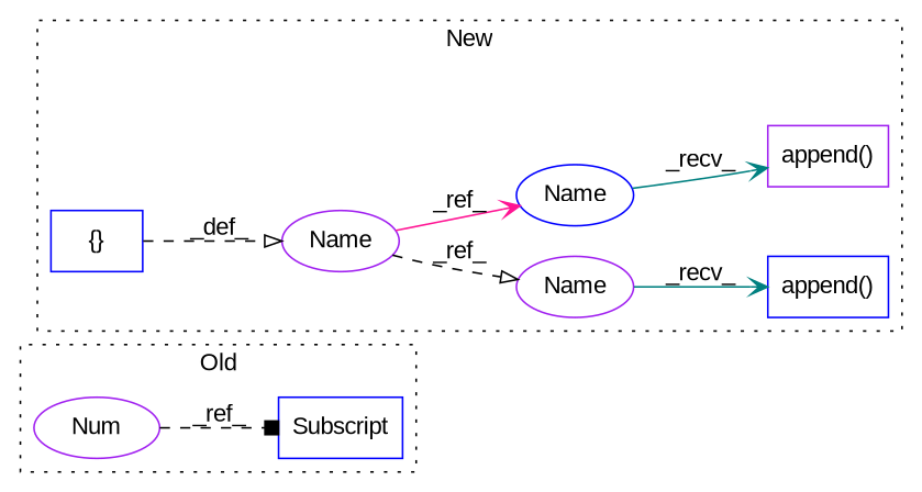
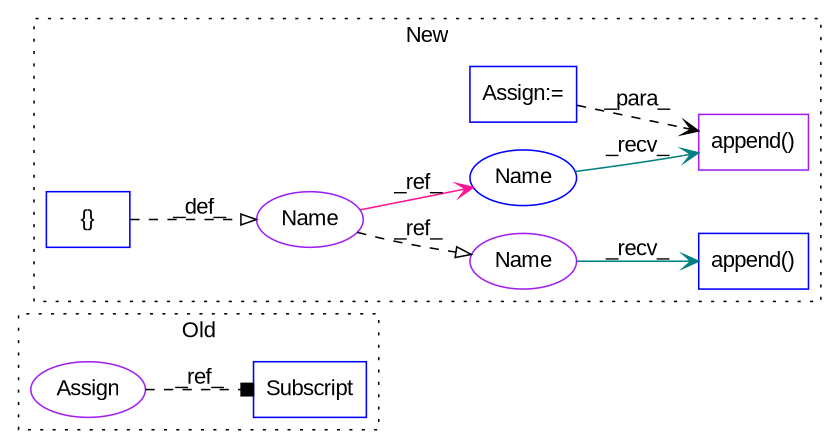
  digraph {
    fontname="Liberation Sans"
    rankdir=LR
    node [a=87 color=blue fontname="Liberation Sans" l=6 shape=box]
    edge [arrowhead=vee color=black fontname="Liberation Sans" style=dashed]
    n1 [a=63 l="20,0" label=Subscript s="1413,0"]
-   n2 [a=76 color=purple l=1 label=Num s=1431 shape=ellipse]
+   n2 [a=76 color=purple l=1 label=Assign s=1431 shape=ellipse]
    n3 [a=75 color=purple l="14,1" label="append()" s="1451,1495"]
+   n4 [a=68 l=3 label="Assign:=" s=1429]
    n5 [a=59 l="2,1" label="{}" s="1233,1233"]
    n6 [a=75 l="14,1" label="append()" s="1383,1406"]
    n7 [color=purple label=Name s=1224 shape=ellipse]
    n8 [color=purple label=Name s=1383 shape=ellipse]
    n9 [label=Name s=1451 shape=ellipse]
    subgraph cluster_1 {
      label=Old
      style=dotted
      n1
      n2
    }
    subgraph cluster_2 {
      label=New
      style=dotted
      n3
+     n4
      n5
      n6
      n7
      n8
      n9
    }
    n2 -> n1 [arrowhead=box label=_ref_]
+   n4 -> n3 [label=_para_]
    n5 -> n7 [arrowhead=onormal label=_def_]
    n7 -> n8 [arrowhead=onormal label=_ref_]
    n7 -> n9 [color=deeppink label=_ref_ style=solid]
    n8 -> n6 [color=teal label=_recv_ style=solid]
    n9 -> n3 [color=teal label=_recv_ style=solid]
  }
